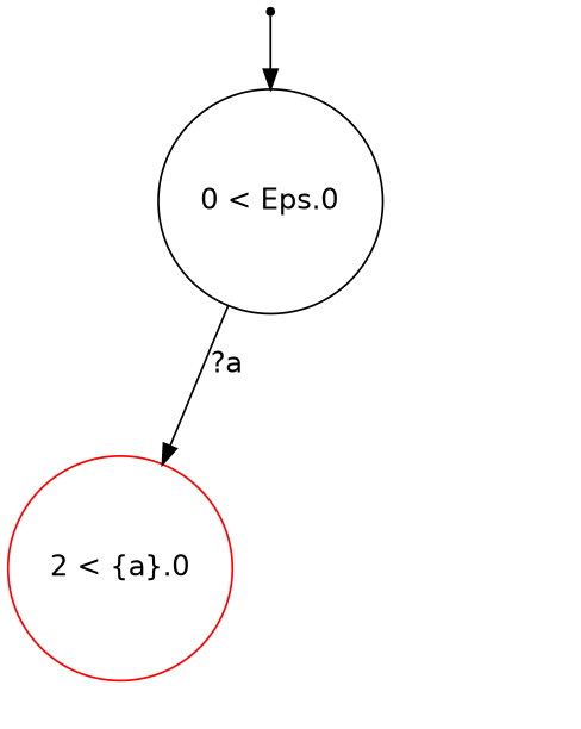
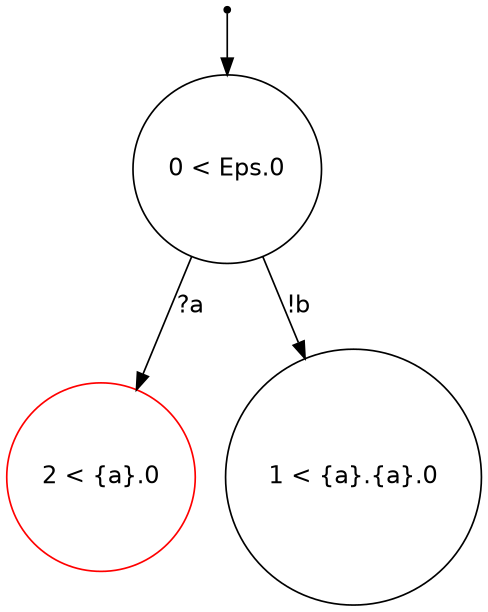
  digraph {
    fontname="DejaVu Sans"
    node [fontname="DejaVu Sans" shape=circle]
    edge [fontname="DejaVu Sans"]
    ENTRY [shape=point]
    n2 [label="0 < Eps.0\n"]
    n3 [color=red label="2 < {a}.0\n"]
+   n4 [label="1 < {a}.{a}.0\n"]
    ENTRY -> n2
    n2 -> n3 [label="?a"]
+   n2 -> n4 [label="!b"]
  }
